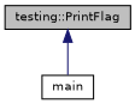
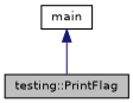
  digraph {
    rankdir=TB
    node [color=black fontname=Helvetica fontsize=10 shape=record style=filled]
    n1 [fillcolor=grey75 fontcolor=black height=0.2 label="testing::PrintFlag" width=0.4]
    n2 [fillcolor=white height=0.2 label=main width=0.4]
-   n1 -> n2 [color=midnightblue dir=back fontname=Helvetica fontsize=10 labelfontname=Helvetica labelfontsize=10 style=solid]
+   n2 -> n1 [color=midnightblue dir=back fontname=Helvetica fontsize=10 labelfontname=Helvetica labelfontsize=10 style=solid]
  }
